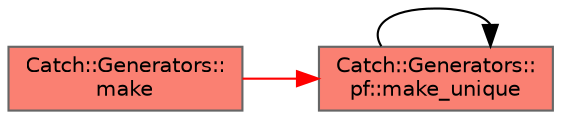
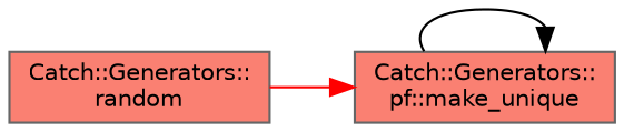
  digraph {
    rankdir=LR
    node [fillcolor=salmon fontname=Helvetica fontsize=10 shape=box style=filled]
    edge [fontname=Helvetica fontsize=10 labelfontname=Helvetica labelfontsize=10 style=solid]
-   n1 [color=gray40 fontcolor=black height=0.2 label="Catch::Generators::\lmake" width=0.4]
+   n1 [color=gray40 fontcolor=black height=0.2 label="Catch::Generators::\lrandom" width=0.4]
    n2 [color=grey40 height=0.2 label="Catch::Generators::\lpf::make_unique" width=0.4]
    n1 -> n2 [color=red]
    n2 -> n2 [color=black]
  }
